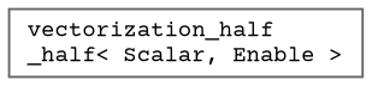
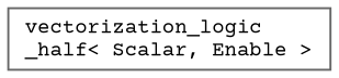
  digraph {
    rankdir=LR
    fontname="Courier Prime"
-   n1 [color=grey40 fillcolor=white fontname="Courier Prime" fontsize=10 height=0.2 label="vectorization_half\l_half\< Scalar, Enable \>" shape=box style=filled width=0.4]
+   n1 [color=grey40 fillcolor=white fontname="Courier Prime" fontsize=10 height=0.2 label="vectorization_logic\l_half\< Scalar, Enable \>" shape=box style=filled width=0.4]
  }
